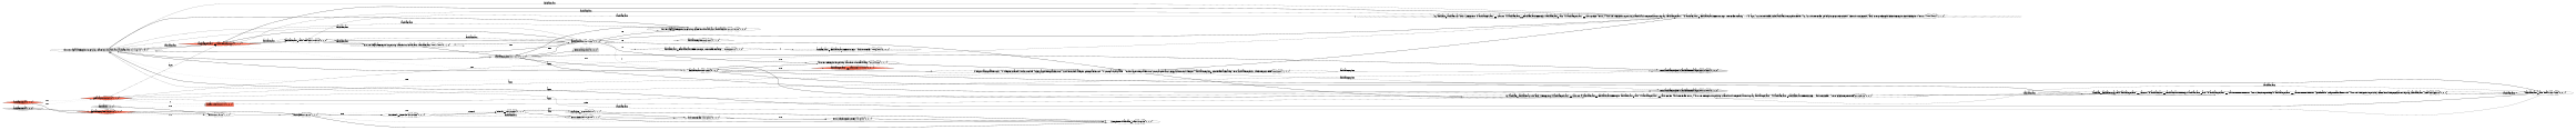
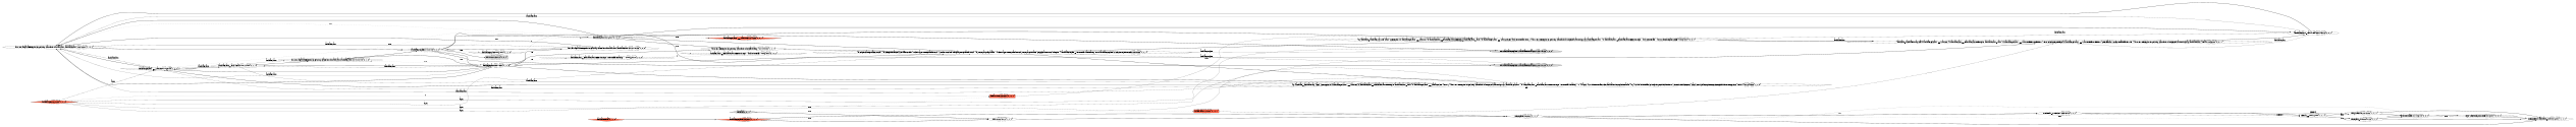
  digraph {
    rankdir=LR
    node [fillcolor=white shape=ellipse style=filled]
    edge [style=bold]
    n1 [label="throw new IllegalStateException(sm.getString(\"channel.nio.ssl.invalidStatus\",handshakeStatus))@@@78@@@['1', '0', '1']"]
-   n2 [fillcolor=tomato label="handshake.getStatus() == Status.OK@@@60@@@['1', '1', '1']" shape=diamond]
+   n2 [label="handshake.getStatus() == Status.OK@@@60@@@['1', '1', '1']" shape=diamond]
    n3 [label="throw new IllegalStateException(sm.getString(\"channel.nio.ssl.invalidStatus\",handshakeStatus))@@@111@@@['1', '0', '0']"]
    n4 [label="{try {handshake = handshakeWrap()}catch (SSLException e) if (handshake.getStatus() == Status.OK) {if (handshakeStatus == HandshakeStatus.NEED_TASK) handshakeStatus = tasks()}if (handshake.getStatus() == Status.CLOSED) {return -1}{throw new IOException(sm.getString(\"channel.nio.ssl.unexpectedStatusDuringWrap\",handshake.getStatus()))}if (handshakeStatus != HandshakeStatus.NEED_UNWRAP || netOutBuffer.remaining() > 0) {if (async) {sc.write(netOutBuffer,socket,handshakeWriteCompletionHandler)}{try {sc.write(netOutBuffer).get(endpoint.getConnectionTimeout(),TimeUnit.MILLISECONDS)}catch (InterruptedException|ExecutionException|TimeoutException e) }return 1}}@@@49@@@['1', '1', '0']"]
    n5 [label="handshakeStatus@@@17@@@['1', '1', '0']" shape=diamond]
    n6 [label="!handshakeComplete@@@17@@@['1', '1', '1']" shape=diamond]
    n7 [label="{handshakeStatus = tasks()break}@@@110@@@['0', '1', '0']"]
    n8 [label="handshakeStatus@@@18@@@['0', '0', '1']" shape=diamond]
    n9 [label="{if (endpoint.hasNegotiableProtocols()) {if (sslEngine instanceof SSLUtil.ProtocolInfo) {socketWrapper.setNegotiatedProtocol(((SSLUtil.ProtocolInfo)sslEngine).getNegotiatedProtocol())}if (JreCompat.isJre9Available()) {socketWrapper.setNegotiatedProtocol(JreCompat.getInstance().getApplicationProtocol(sslEngine))}}handshakeComplete = !netOutBuffer.hasRemaining()return handshakeComplete? 0: SelectionKey.OP_WRITE}@@@22@@@['1', '1', '1']"]
    n10 [label="{throw new IOException(sm.getString(\"channel.nio.ssl.notHandshaking\"))}@@@19@@@['1', '1', '1']"]
    n11 [label="throw new IllegalStateException(sm.getString(\"channel.nio.ssl.invalidStatus\",handshakeStatus))@@@114@@@['0', '1', '0']"]
    n12 [label="handshakeComplete@@@31@@@['1', '1', '0']" shape=diamond]
    n13 [label="handshakeStatus != HandshakeStatus.NEED_UNWRAP || netOutBuffer.remaining() > 0@@@68@@@['1', '1', '0']" shape=diamond]
    n14 [fillcolor=lightgray label="return handshakeComplete? 0: handshakeInternal(async)@@@114@@@['1', '0', '0']"]
    n15 [fillcolor=lightgray label="return 0@@@81@@@['0', '0', '1']" shape=box]
    n16 [fillcolor=lightgray label="return handshakeComplete? 0: handshakeInternal(async)@@@117@@@['0', '1', '0']"]
    n17 [label="{handshakeStatus = tasks()break}@@@74@@@['0', '0', '1']"]
    n18 [label="handshakeStatus != HandshakeStatus.NEED_UNWRAP || (!flush(netOutBuffer))@@@54@@@['0', '0', '1']" shape=diamond]
    n19 [label="{try {handshake = handshakeWrap(write)}catch (SSLException e) if (handshake.getStatus() == Status.OK) {if (handshakeStatus == HandshakeStatus.NEED_TASK) handshakeStatus = tasks()}if (handshake.getStatus() == Status.CLOSED) {flush(netOutBuffer)return -1}{throw new IOException(sm.getString(\"channel.nio.ssl.unexpectedStatusDuringWrap\",handshake.getStatus()))}if (handshakeStatus != HandshakeStatus.NEED_UNWRAP || (!flush(netOutBuffer))) {return SelectionKey.OP_WRITE}}@@@34@@@['0', '0', '1']"]
    n20 [fillcolor=tomato label="handshake.getStatus() == Status.OK@@@44@@@['0', '0', '1']" shape=diamond]
    n21 [label="{handshake = handshakeUnwrap(read)if (handshake.getStatus() == Status.OK) {if (handshakeStatus == HandshakeStatus.NEED_TASK) handshakeStatus = tasks()}if (handshake.getStatus() == Status.BUFFER_UNDERFLOW) {return SelectionKey.OP_READ}if (handshake.getStatus() == Status.BUFFER_OVERFLOW) {getBufHandler().configureReadBufferForWrite()}{throw new IOException(sm.getString(\"channel.nio.ssl.unexpectedStatusDuringWrap\",handshakeStatus))}break}@@@58@@@['0', '0', '1']"]
    n22 [fillcolor=tomato label="handshakeInternal['0', '1', '0']" shape=diamond]
    n23 [fillcolor=tomato label="handshakeComplete@@@3@@@['1', '1', '1']" shape=diamond]
    n24 [fillcolor=tomato label="boolean async@@@2@@@['1', '1', '0']" shape=diamond]
    n25 [label="!sniComplete@@@6@@@['1', '1', '1']" shape=diamond]
    n26 [label="return 0@@@4@@@['1', '1', '1']"]
    n27 [fillcolor=tomato label="boolean write@@@2@@@['0', '0', '1']" shape=box]
    n28 [label="!flush(netOutBuffer)@@@15@@@['0', '0', '1']" shape=diamond]
-   n29 [label="return SelectionKey.OP_WRITE@@@15@@@['0', '0', '1']"]
+   n29 [label="return SelectionKey.OP_WRITE@@@15@@@['0', '0', '1']" shape=diamond]
    n30 [label="SSLEngineResult handshake = null@@@16@@@['1', '1', '1']"]
+   n31 [fillcolor=tomato label="boolean read@@@2@@@['0', '0', '1']" shape=box]
    n32 [label="int sniResult = processSNI()@@@7@@@['1', '1', '1']"]
    n33 [label="sniResult == 0@@@8@@@['1', '1', '1']" shape=box]
    n34 [label="return sniResult@@@12@@@['1', '1', '1']"]
    n35 [label="sniComplete = true@@@9@@@['1', '1', '1']"]
    n36 [fillcolor=lightgray label="handshake['0', '0', '1']" shape=diamond]
-   n37 [fillcolor=lightgray label="handshakeInternal['1', '0', '0']" shape=diamond]
    n1 -> n2 [label=handshakeStatus style=solid]
    n1 -> n3
    n1 -> n3 [label=handshakeStatus style=solid]
    n1 -> n4 [label=handshakeStatus style=solid]
    n1 -> n5 [label=handshakeStatus style=solid]
    n1 -> n6
    n2 -> n1
    n2 -> n7
    n3 -> n6
    n4 -> n2 [label=handshakeStatus style=solid]
    n4 -> n2
    n5 -> n1
    n5 -> n2
    n5 -> n3 [label=true style=dotted]
    n5 -> n3
    n5 -> n4
    n5 -> n7
    n5 -> n8 [label=0 style=dashed]
    n5 -> n9
    n5 -> n10
    n5 -> n11 [label=true style=dotted]
    n5 -> n11
-   n5 -> n12 [label=true style=dotted]
+   n6 -> n12 [label=true style=dotted]
    n5 -> n13 [label=true style=dotted]
    n6 -> n5 [label=true style=dotted]
    n6 -> n5
    n6 -> n8
    n6 -> n8 [label=true style=dotted]
    n6 -> n14
    n6 -> n15
    n6 -> n16
    n7 -> n2 [label=handshakeStatus style=solid]
    n7 -> n4 [label=handshakeStatus style=solid]
    n7 -> n5 [label=handshakeStatus style=solid]
    n7 -> n11 [label=handshakeStatus style=solid]
    n7 -> n11
    n8 -> n1 [label=true style=dotted]
    n8 -> n1
    n8 -> n2 [label=true style=dotted]
    n8 -> n9
    n8 -> n10
    n8 -> n17
    n8 -> n18 [label=true style=dotted]
    n8 -> n19
    n8 -> n20 [label=true style=dotted]
    n8 -> n21
    n9 -> n4
    n9 -> n14 [label=handshakeComplete style=solid]
    n9 -> n16 [label=handshakeComplete style=solid]
    n9 -> n19
    n10 -> n9
    n11 -> n6
    n13 -> n18 [label=0 style=dashed]
    n17 -> n1
    n17 -> n1 [label=handshakeStatus style=solid]
    n17 -> n19 [label=handshakeStatus style=solid]
    n17 -> n21 [label=handshakeStatus style=solid]
    n19 -> n21
    n19 -> n21 [label=handshakeStatus style=solid]
    n21 -> n17
    n22 -> n23
-   n22 -> n24 [label=true style=dotted]
    n23 -> n25
    n23 -> n26
    n23 -> n26 [label=true style=dotted]
    n24 -> n2 [label=async style=solid]
    n24 -> n4 [label=async style=solid]
    n24 -> n9 [label=async style=solid]
    n24 -> n14 [label=async style=solid]
    n24 -> n16 [label=async style=solid]
    n24 -> n27 [label=0 style=dashed]
    n25 -> n28 [style=dashed]
    n25 -> n30
    n25 -> n32 [label=true style=dotted]
    n25 -> n32
    n25 -> n33 [label=true style=dotted]
    n26 -> n25
    n27 -> n19 [label=write style=solid]
    n28 -> n29
    n28 -> n29 [label=true style=dotted]
    n29 -> n30
+   n31 -> n21 [label=read style=solid]
    n32 -> n33 [label=sniResult style=solid]
    n32 -> n33
-   n32 -> n34 [label=handshakeStatus style=solid]
+   n32 -> n34 [label=sniResult style=solid]
    n33 -> n34 [label=false style=dotted]
    n33 -> n34
    n33 -> n35
    n33 -> n35 [label=true style=dotted]
    n34 -> n28
    n34 -> n30
    n35 -> n28
    n35 -> n30
    n36 -> n26
    n36 -> n27 [label=true style=dotted]
-   n37 -> n23
-   n37 -> n24 [label=true style=dotted]
+   n36 -> n31 [label=true style=dotted]
  }
